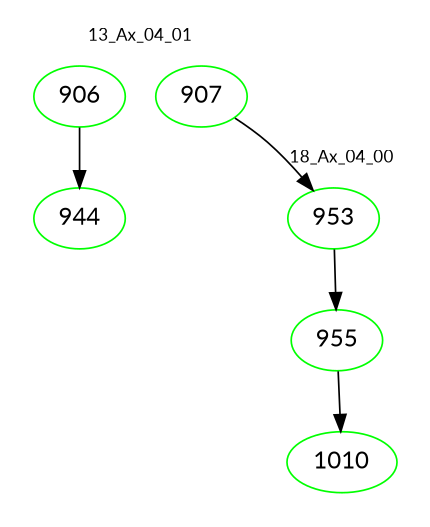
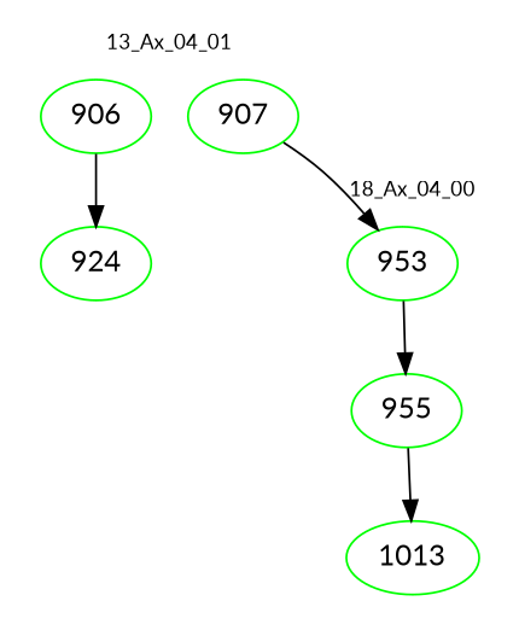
  digraph {
    fontname=Lato
    node [color=green fontname=Lato]
    edge [color=black fontname=Lato]
    n1 [label=953]
    n2 [label=955]
-   n3 [label=1010]
+   n3 [label=1013]
    n4 [label=907]
    n5 [label=906]
-   n6 [label=944]
+   n6 [label=924]
    subgraph cluster_1 {
      color=white
      fontsize=10
      label="18_Ax_04_00"
      n1
      n2
      n3
    }
    subgraph cluster_2 {
      color=white
      fontsize=10
      label="13_Ax_04_01"
      n4
      n5
      n6
    }
    n1 -> n2
    n2 -> n3
    n4 -> n1
    n5 -> n6
  }
